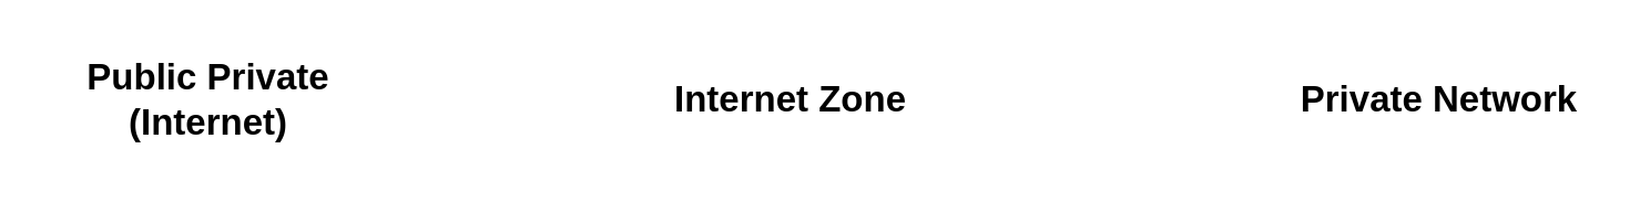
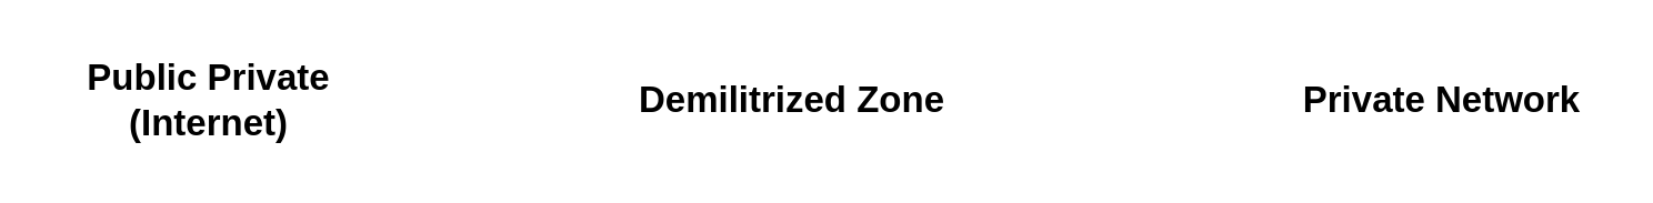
  <mxCell id="0" />
  <mxCell id="1" parent="0" />
  <mxCell id="2" value="Public Private (Internet)" style="text;strokeColor=none;align=center;fillColor=none;html=1;verticalAlign=middle;whiteSpace=wrap;rounded=0;fontStyle=1;fontSize=22;" vertex="1" parent="1"><mxGeometry x="20" y="20" width="210" height="80" as="geometry" /></mxCell>
- <mxCell id="3" value="Internet Zone" style="text;strokeColor=none;align=center;fillColor=none;html=1;verticalAlign=middle;whiteSpace=wrap;rounded=0;fontStyle=1;fontSize=22;" vertex="1" parent="1"><mxGeometry x="370" y="20" width="210" height="80" as="geometry" /></mxCell>
+ <mxCell id="3" value="Demilitrized Zone" style="text;strokeColor=none;align=center;fillColor=none;html=1;verticalAlign=middle;whiteSpace=wrap;rounded=0;fontStyle=1;fontSize=22;" vertex="1" parent="1"><mxGeometry x="370" y="20" width="210" height="80" as="geometry" /></mxCell>
  <mxCell id="4" value="Private Network" style="text;strokeColor=none;align=center;fillColor=none;html=1;verticalAlign=middle;whiteSpace=wrap;rounded=0;fontStyle=1;fontSize=22;" vertex="1" parent="1"><mxGeometry x="760" y="20" width="210" height="80" as="geometry" /></mxCell>
